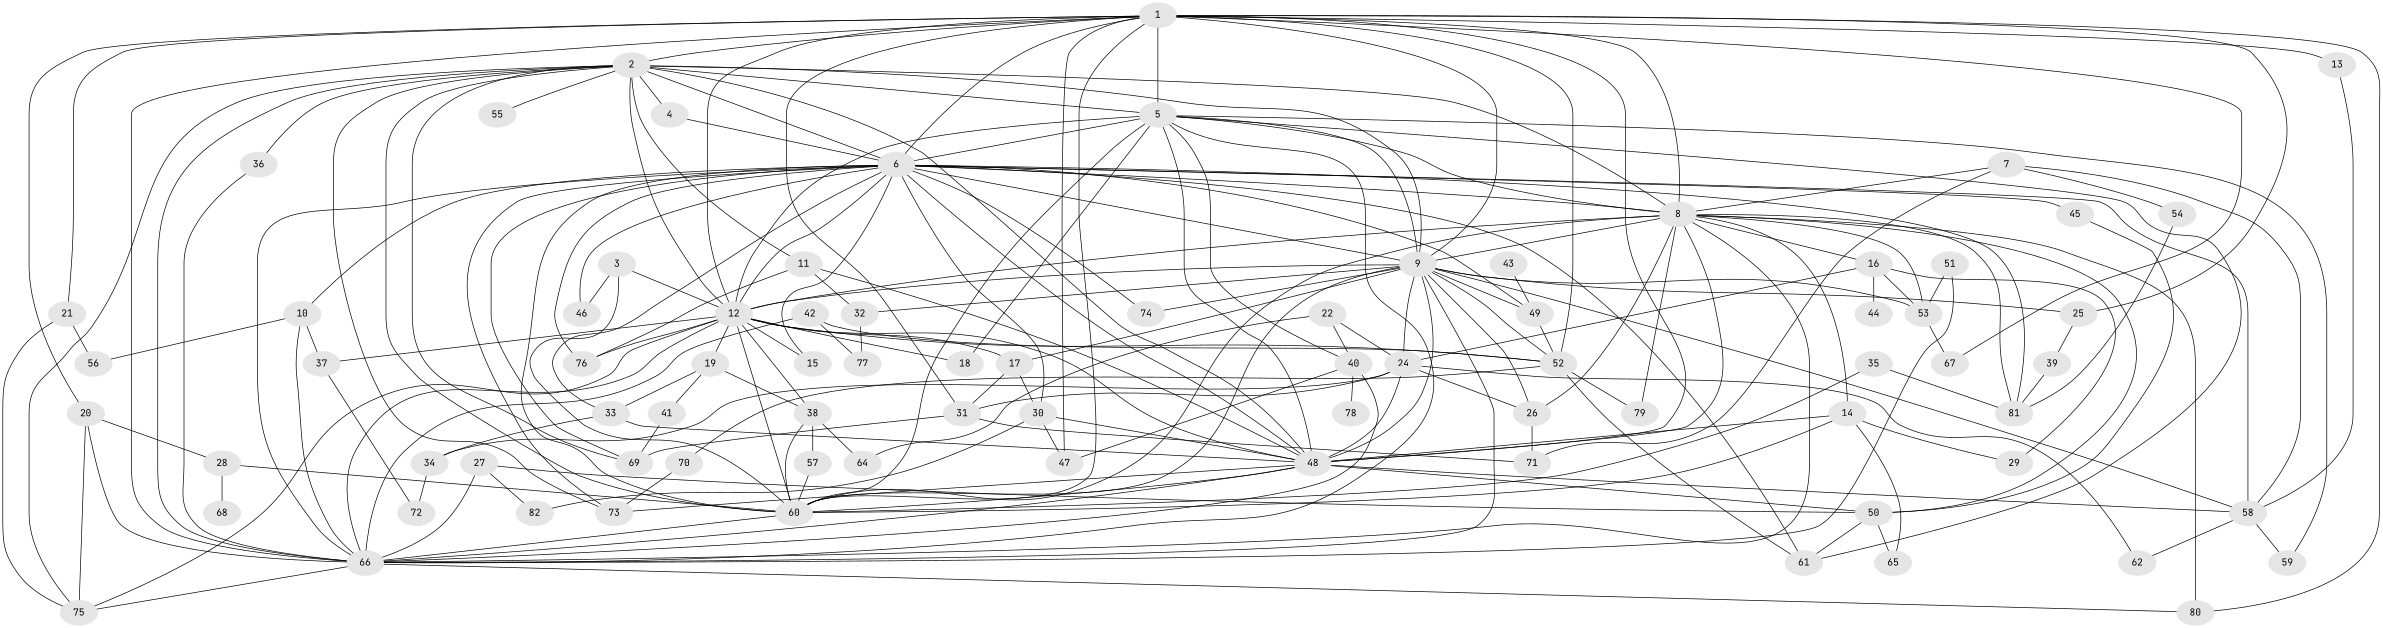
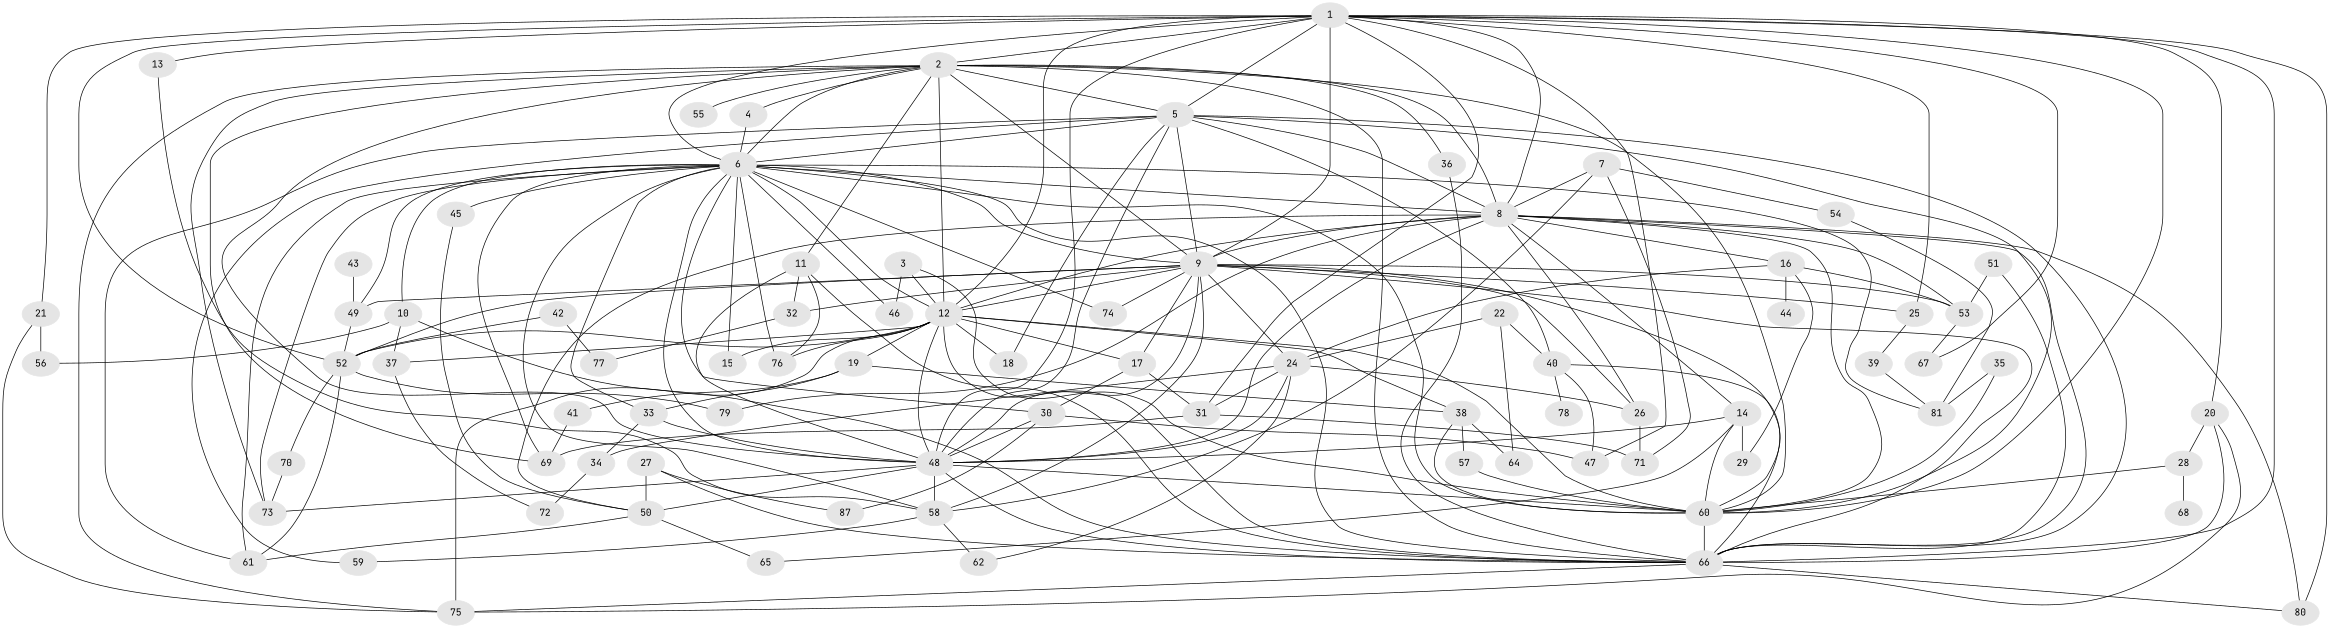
  graph {
    fontname="JetBrains Mono"
    node [color=gray90 fontname="JetBrains Mono" style=filled]
    edge [fontname="JetBrains Mono" weight=1.0]
    1
    2
    5
    6
    8
    9
    12
    13
    20
    21
    25
    31
    47
    48
    52
    60
    66
    67
    80
    4
    11
    36
    55
    69
    73
    75
    18
    40
    59
    61
    10
    15
    30
    33
    45
    46
    49
    58
    74
    76
    81
    14
    16
    26
    50
    53
    79
    17
    24
    32
    37
    19
    38
    28
    56
    39
    71
    70
    3
    78
-   82
+   82 [label=87]
    34
    62
    7
    54
    29
    65
    44
    77
    72
    41
    64
    57
    68
    22
    43
    27
    35
    42
    51
    1 -- 2
    1 -- 5 [weight=2.0]
    1 -- 6
    1 -- 8
    1 -- 9 [weight=2.0]
    1 -- 12
    1 -- 13
    1 -- 20
    1 -- 21
    1 -- 25
    1 -- 31
    1 -- 47
    1 -- 48 [weight=2.0]
    1 -- 52
    1 -- 60
    1 -- 66 [weight=2.0]
    1 -- 67
    1 -- 80
    2 -- 5 [weight=2.0]
    2 -- 6
    2 -- 8
    2 -- 9
    2 -- 12
    2 -- 48
    2 -- 60
    2 -- 66
    2 -- 4
    2 -- 11
    2 -- 36
    2 -- 55
    2 -- 69
    2 -- 73
    2 -- 75
    5 -- 6 [weight=2.0]
    5 -- 8
    5 -- 9
-   5 -- 12 [weight=2.0]
    5 -- 48
    5 -- 60
    5 -- 66
    5 -- 18
    5 -- 40 [weight=2.0]
    5 -- 59
    5 -- 61
    6 -- 8
    6 -- 9
    6 -- 12
    6 -- 48
    6 -- 60
    6 -- 66
    6 -- 69
    6 -- 73
    6 -- 61
    6 -- 10
    6 -- 15
    6 -- 30
    6 -- 33 [weight=2.0]
    6 -- 45
    6 -- 46
    6 -- 49
    6 -- 58
    6 -- 74
    6 -- 76
    6 -- 81
    8 -- 9
    8 -- 12 [weight=2.0]
    8 -- 48
    8 -- 60
    8 -- 66
    8 -- 80
-   8 -- 81
    8 -- 14
    8 -- 16
    8 -- 26
    8 -- 50
    8 -- 53
    8 -- 79
    9 -- 12
    9 -- 25
    9 -- 48
    9 -- 52
    9 -- 60
    9 -- 66
    9 -- 49
    9 -- 58
    9 -- 74
    9 -- 26
    9 -- 53
    9 -- 17
    9 -- 24
    9 -- 32
    12 -- 48
    12 -- 52
    12 -- 60 [weight=2.0]
    12 -- 66
    12 -- 75
    12 -- 18
    12 -- 15
    12 -- 76
    12 -- 17
    12 -- 37
    12 -- 19 [weight=2.0]
    12 -- 38
    13 -- 58
    20 -- 66
    20 -- 75
    20 -- 28
    21 -- 75
    21 -- 56
    25 -- 39
    31 -- 69
    31 -- 71
    48 -- 60
    48 -- 66
    48 -- 73
    48 -- 58
    48 -- 50
    52 -- 61
    52 -- 79
    52 -- 70
    60 -- 66
    66 -- 80
    66 -- 75
    4 -- 6
    11 -- 48
    11 -- 76
    11 -- 32
    36 -- 66
    40 -- 47
    40 -- 66
    40 -- 78
    10 -- 66
    10 -- 37
    10 -- 56
    30 -- 47
    30 -- 48
    30 -- 82
    33 -- 48
    33 -- 34
    45 -- 50
    49 -- 52
    58 -- 59
    58 -- 62
    14 -- 48
    14 -- 60
    14 -- 29
    14 -- 65
    16 -- 53
    16 -- 24
    16 -- 29
    16 -- 44
    26 -- 71
    50 -- 61
    50 -- 65
    53 -- 67
    17 -- 31
    17 -- 30
    24 -- 31
    24 -- 48 [weight=2.0]
    24 -- 26
    24 -- 34
    24 -- 62
    32 -- 77
    37 -- 72
    19 -- 33
    19 -- 38
    19 -- 41
    38 -- 60
    38 -- 64
    38 -- 57
    28 -- 60
    28 -- 68
    39 -- 81
    70 -- 73
    3 -- 12
    3 -- 60
    3 -- 46
    34 -- 72
    7 -- 8
    7 -- 58
    7 -- 71
    7 -- 54
    54 -- 81
    41 -- 69
    57 -- 60
    22 -- 40
    22 -- 24
    22 -- 64
    43 -- 49
    27 -- 66
    27 -- 50
    27 -- 82
    35 -- 60
    35 -- 81
    42 -- 52
-   42 -- 66
+   11 -- 66
    42 -- 77
    51 -- 66
    51 -- 53
  }
